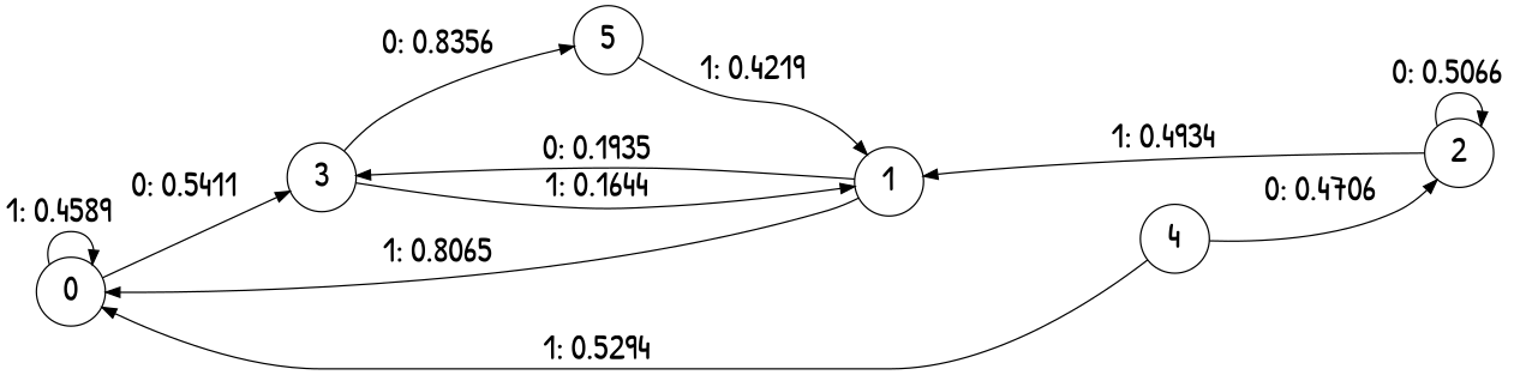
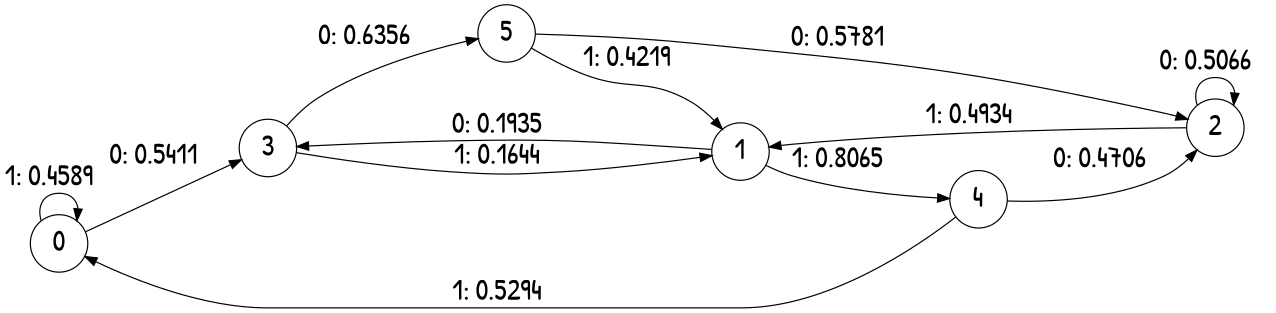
  digraph {
    fontname="Patrick Hand"
    rankdir=LR
    node [fontname="Patrick Hand" fontsize=24 shape=circle]
    edge [fontname="Patrick Hand" fontsize=24]
    0
    3
    1
    5
    4
    2
    0 -> 0 [label="1: 0.4589   "]
    0 -> 3 [label="0: 0.5411   "]
    3 -> 1 [label="1: 0.1644   "]
-   3 -> 5 [label="0: 0.8356   "]
+   3 -> 5 [label="0: 0.6356   "]
    1 -> 3 [label="0: 0.1935   "]
-   1 -> 0 [label="1: 0.8065   "]
+   1 -> 4 [label="1: 0.8065   "]
    5 -> 1 [label="1: 0.4219   "]
+   5 -> 2 [label="0: 0.5781   "]
    4 -> 0 [label="1: 0.5294   "]
    4 -> 2 [label="0: 0.4706   "]
    2 -> 1 [label="1: 0.4934   "]
    2 -> 2 [label="0: 0.5066   "]
  }
